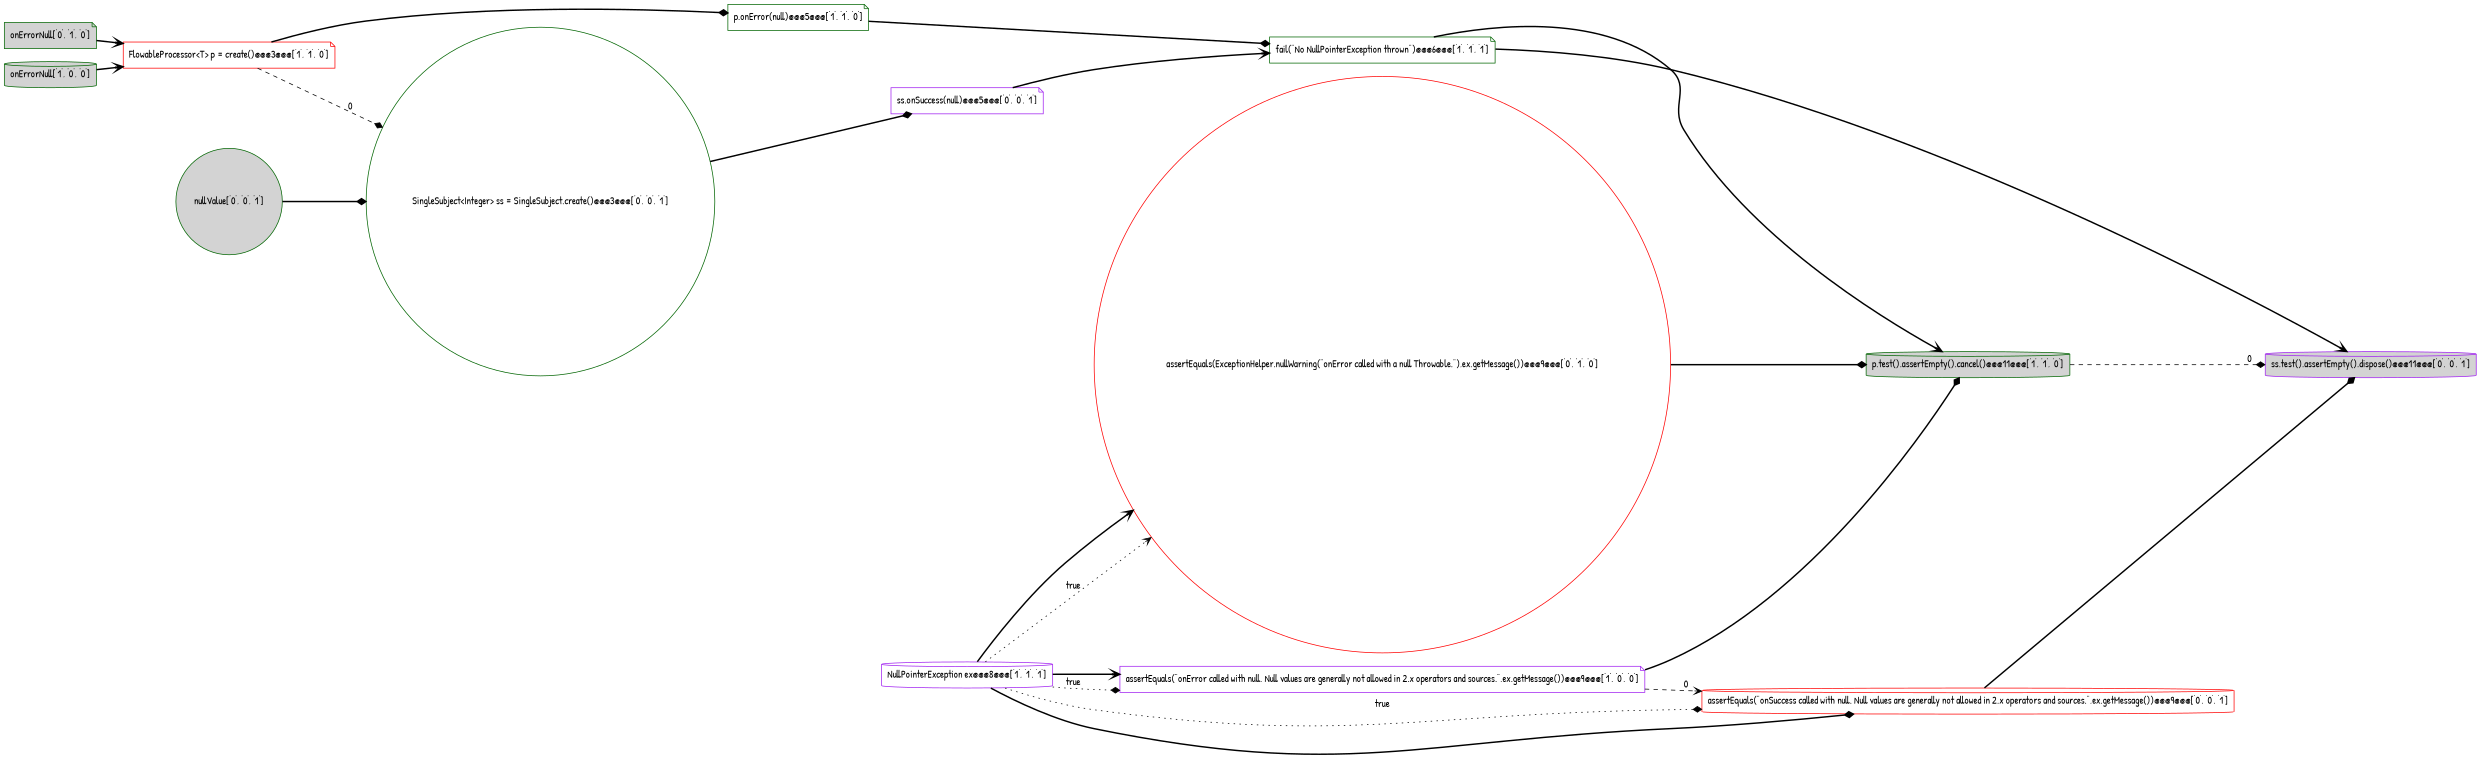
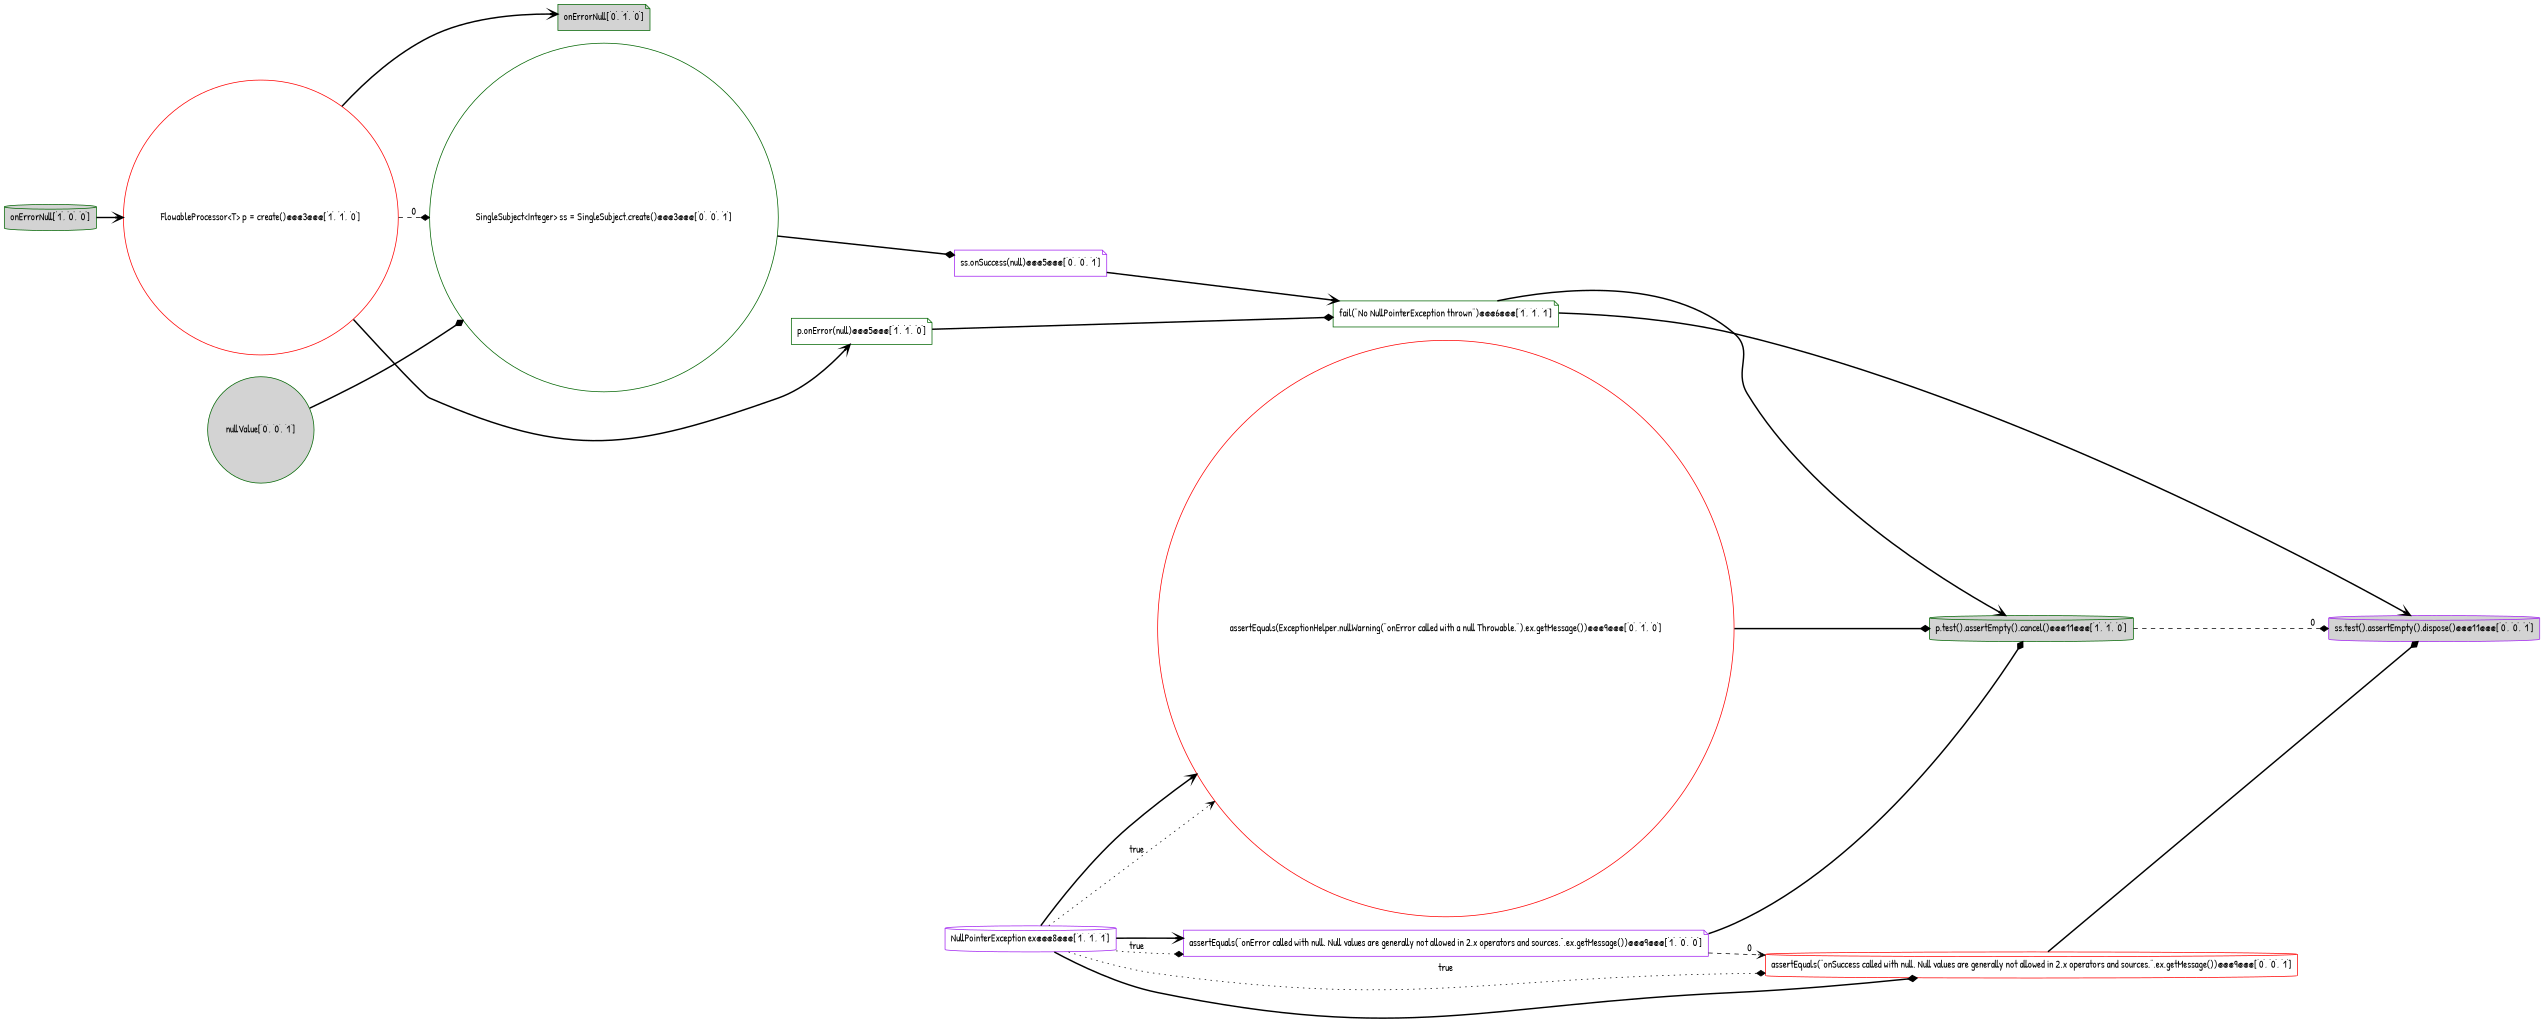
  digraph {
    fontname="Patrick Hand"
    rankdir=LR
    node [color=darkgreen fillcolor=white fontname="Patrick Hand" shape=note style=filled]
    edge [arrowhead=diamond fontname="Patrick Hand" style=bold]
    n1 [color=purple label="ss.onSuccess(null)@@@5@@@['0', '0', '1']"]
    n2 [label="fail(\"No NullPointerException thrown\")@@@6@@@['1', '1', '1']"]
    n3 [color=purple fillcolor=lightgray label="ss.test().assertEmpty().dispose()@@@11@@@['0', '0', '1']" shape=cylinder]
    n4 [fillcolor=lightgray label="p.test().assertEmpty().cancel()@@@11@@@['1', '1', '0']" shape=cylinder]
    n5 [color=purple label="assertEquals(\"onError called with null. Null values are generally not allowed in 2.x operators and sources.\",ex.getMessage())@@@9@@@['1', '0', '0']"]
    n6 [color=red label="assertEquals(\"onSuccess called with null. Null values are generally not allowed in 2.x operators and sources.\",ex.getMessage())@@@9@@@['0', '0', '1']" shape=cylinder]
    n7 [fillcolor=lightgray label="nullValue['0', '0', '1']" shape=circle]
    n8 [label="SingleSubject<Integer> ss = SingleSubject.create()@@@3@@@['0', '0', '1']" shape=circle]
    n9 [label="p.onError(null)@@@5@@@['1', '1', '0']"]
    n10 [color=purple label="NullPointerException ex@@@8@@@['1', '1', '1']" shape=cylinder]
    n11 [color=red label="assertEquals(ExceptionHelper.nullWarning(\"onError called with a null Throwable.\"),ex.getMessage())@@@9@@@['0', '1', '0']" shape=circle]
-   n12 [color=red label="FlowableProcessor<T> p = create()@@@3@@@['1', '1', '0']"]
+   n12 [color=red label="FlowableProcessor<T> p = create()@@@3@@@['1', '1', '0']" shape=circle]
    n13 [fillcolor=lightgray label="onErrorNull['0', '1', '0']"]
    n14 [fillcolor=lightgray label="onErrorNull['1', '0', '0']" shape=cylinder]
    n1 -> n2 [arrowhead=vee]
    n2 -> n3 [arrowhead=vee]
    n2 -> n4 [arrowhead=vee]
    n4 -> n3 [label=0 style=dashed]
    n5 -> n4
    n5 -> n6 [arrowhead=vee label=0 style=dashed]
    n6 -> n3
    n7 -> n8
    n8 -> n1
    n9 -> n2
    n10 -> n5 [arrowhead=vee]
    n10 -> n5 [label=true style=dotted]
    n10 -> n6 [label=true style=dotted]
    n10 -> n6
    n10 -> n11 [arrowhead=vee]
    n10 -> n11 [arrowhead=vee label=true style=dotted]
    n11 -> n4
    n12 -> n8 [label=0 style=dashed]
-   n12 -> n9
-   n13 -> n12 [arrowhead=vee]
+   n12 -> n9 [arrowhead=vee]
+   n12 -> n13 [arrowhead=vee]
    n14 -> n12 [arrowhead=vee]
  }
